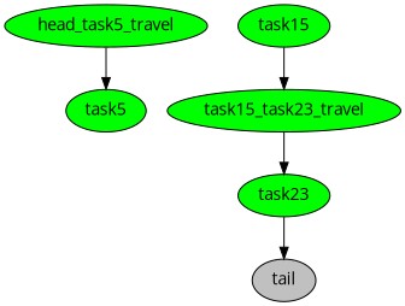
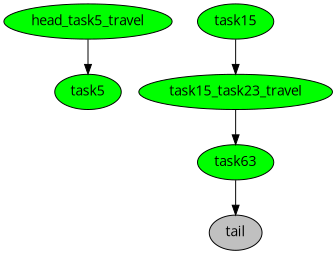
  digraph {
    fontname="Open Sans"
    node [fillcolor=green fontcolor=black fontname="Open Sans" style=filled]
    edge [color=black fontname="Open Sans"]
    n1 [label=head_task5_travel]
    n2 [label=task5]
    n3 [label=task15]
    n4 [label=task15_task23_travel]
-   n5 [label=task23]
+   n5 [label=task63]
    n6 [fillcolor=gray label=tail]
    n1 -> n2
    n3 -> n4
    n4 -> n5
    n5 -> n6
  }
